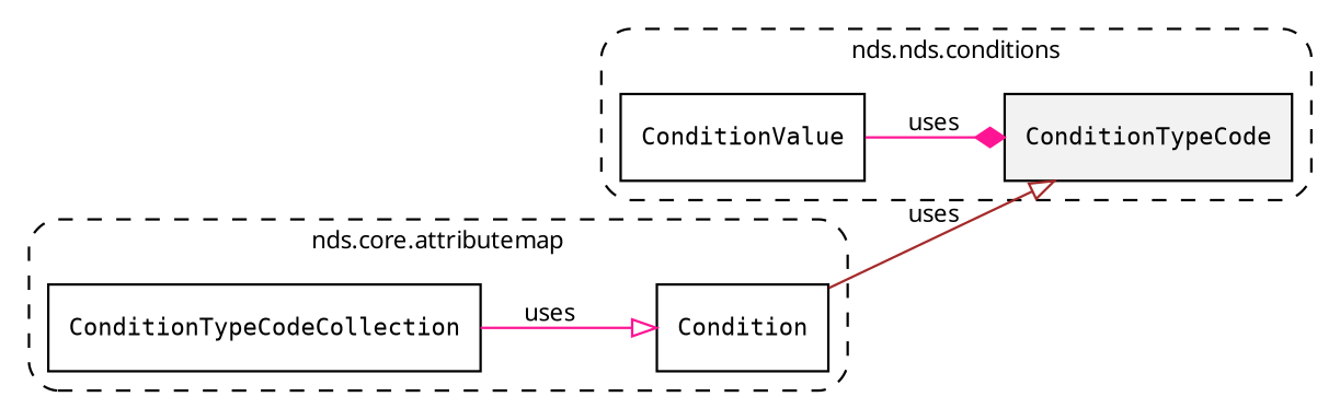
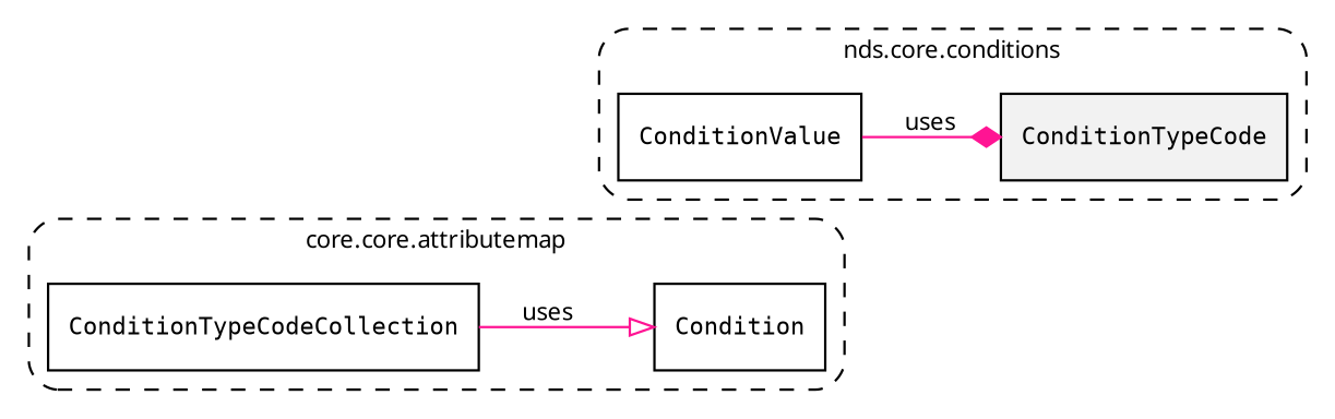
  digraph {
    fontname="Noto Sans"
    fontsize=10
    rankdir=LR
    node [fontname="Noto Sans" fontsize=10 shape=box]
    edge [arrowhead=onormal color=deeppink fontname="Noto Sans" fontsize=10]
    n1 [fillcolor="#0000000D" label=<<font face="monospace"><table align="center" border="0" cellspacing="0" cellpadding="0"><tr><td href="../../../content/packages/nds.core.conditions.html#Enum-ConditionTypeCode" title="Enum defined in nds.core.conditions">ConditionTypeCode</td></tr></table></font>> style=filled]
    n2 [label=<<font face="monospace"><table align="center" border="0" cellspacing="0" cellpadding="0"><tr><td href="../../../content/packages/nds.core.conditions.html#Choice-ConditionValue" title="Choice defined in nds.core.conditions">ConditionValue</td></tr></table></font>>]
    n3 [label=<<font face="monospace"><table align="center" border="0" cellspacing="0" cellpadding="0"><tr><td href="../../../content/packages/nds.core.attributemap.html#Structure-ConditionTypeCodeCollection" title="Structure defined in nds.core.attributemap">ConditionTypeCodeCollection</td></tr></table></font>>]
    n4 [label=<<font face="monospace"><table align="center" border="0" cellspacing="0" cellpadding="0"><tr><td href="../../../content/packages/nds.core.attributemap.html#Structure-Condition" title="Structure defined in nds.core.attributemap">Condition</td></tr></table></font>>]
    subgraph cluster_1 {
-     label="nds.nds.conditions"
+     label="nds.core.conditions"
      style="dashed, rounded"
      n1
      n2
    }
    subgraph cluster_2 {
-     label="nds.core.attributemap"
+     label="core.core.attributemap"
      style="dashed, rounded"
      n3
      n4
    }
    n2 -> n1 [arrowhead=diamond label=uses]
    n3 -> n4 [label=uses]
-   n4 -> n1 [color=brown label=uses]
  }
